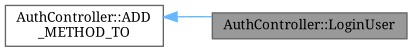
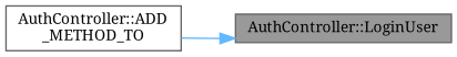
  digraph {
    rankdir=RL
    fontname="Noto Serif"
    node [fontname="Noto Serif" fontsize=10 shape=box style=filled]
    n1 [color=gray40 fillcolor=grey60 fontcolor=black height=0.2 label="AuthController::LoginUser" width=0.4]
    n2 [color=grey40 fillcolor=white height=0.2 label="AuthController::ADD\l_METHOD_TO" width=0.4]
-   n2 -> n1 [color=steelblue1 dir=back fontname="Noto Serif" fontsize=10 labelfontname=Helvetica labelfontsize=10 style=solid]
+   n1 -> n2 [color=steelblue1 dir=back fontname="Noto Serif" fontsize=10 labelfontname=Helvetica labelfontsize=10 style=solid]
  }
